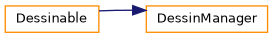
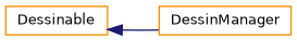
  digraph {
    rankdir=LR
    node [color=darkorange fillcolor=white fontname=Helvetica fontsize=10 shape=record style=filled]
    n1 [height=0.2 label=Dessinable width=0.4]
    n2 [height=0.2 label=DessinManager width=0.4]
-   n2 -> n1 [color=midnightblue dir=back fontname=Helvetica fontsize=10 labelfontname=Helvetica labelfontsize=10 style=solid]
+   n1 -> n2 [color=midnightblue dir=back fontname=Helvetica fontsize=10 labelfontname=Helvetica labelfontsize=10 style=solid]
  }
